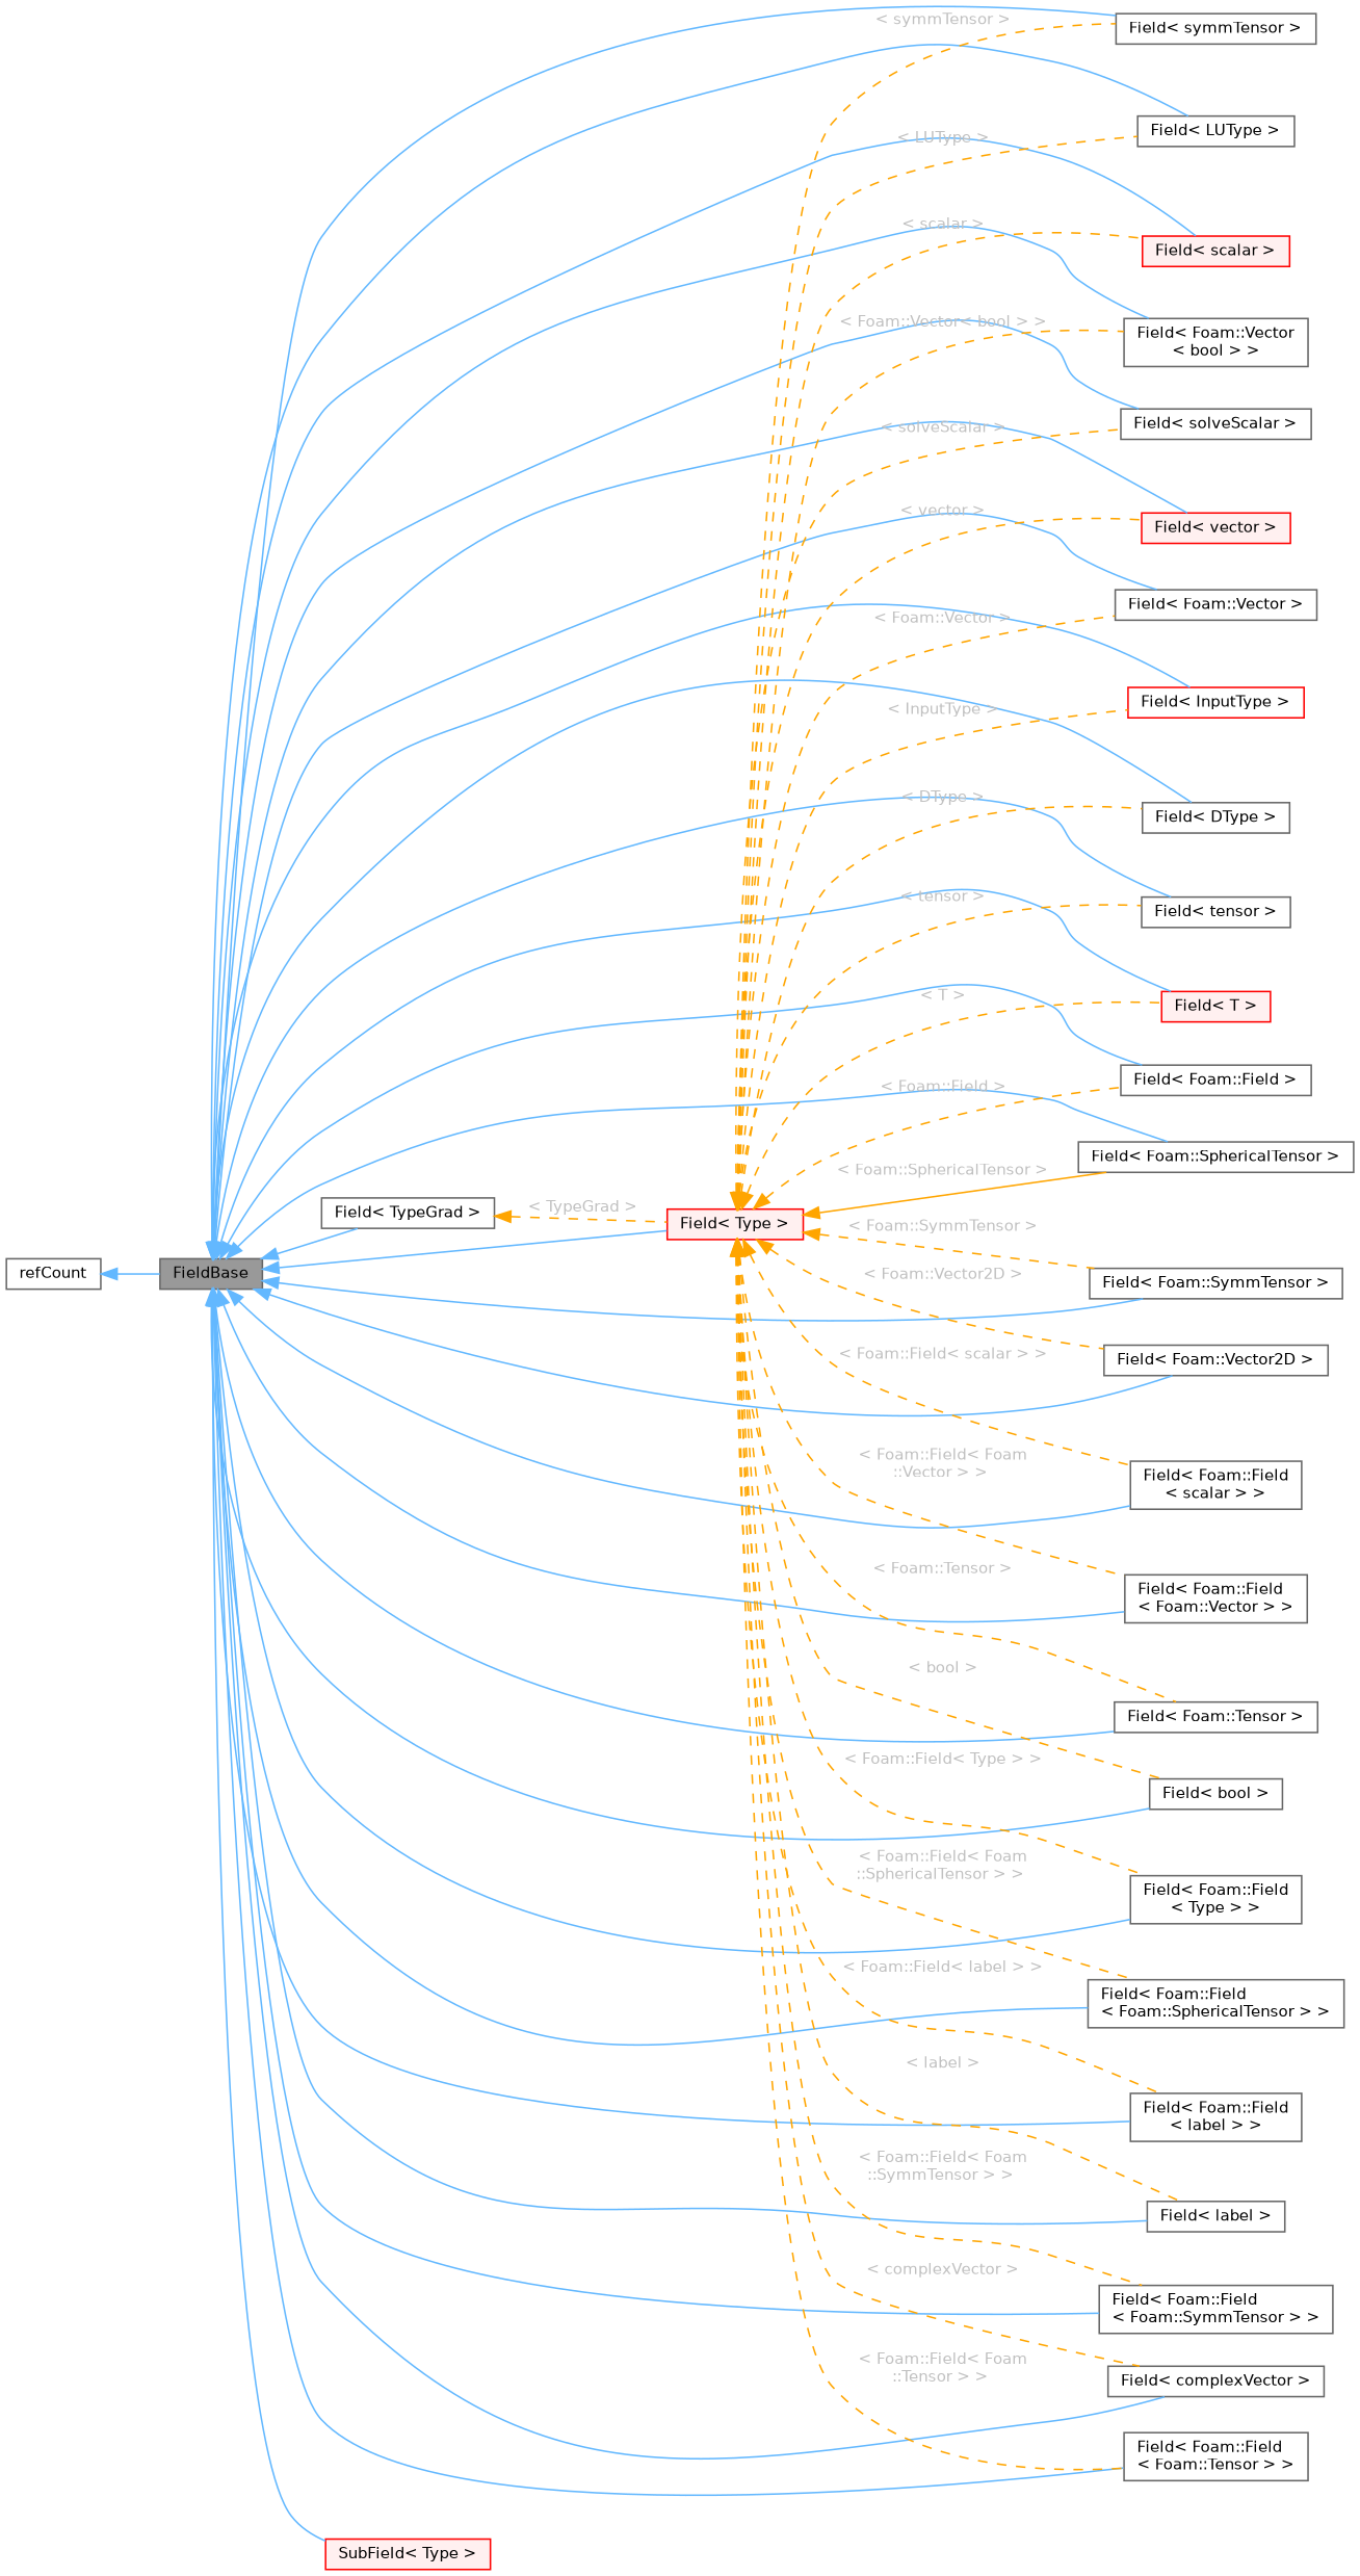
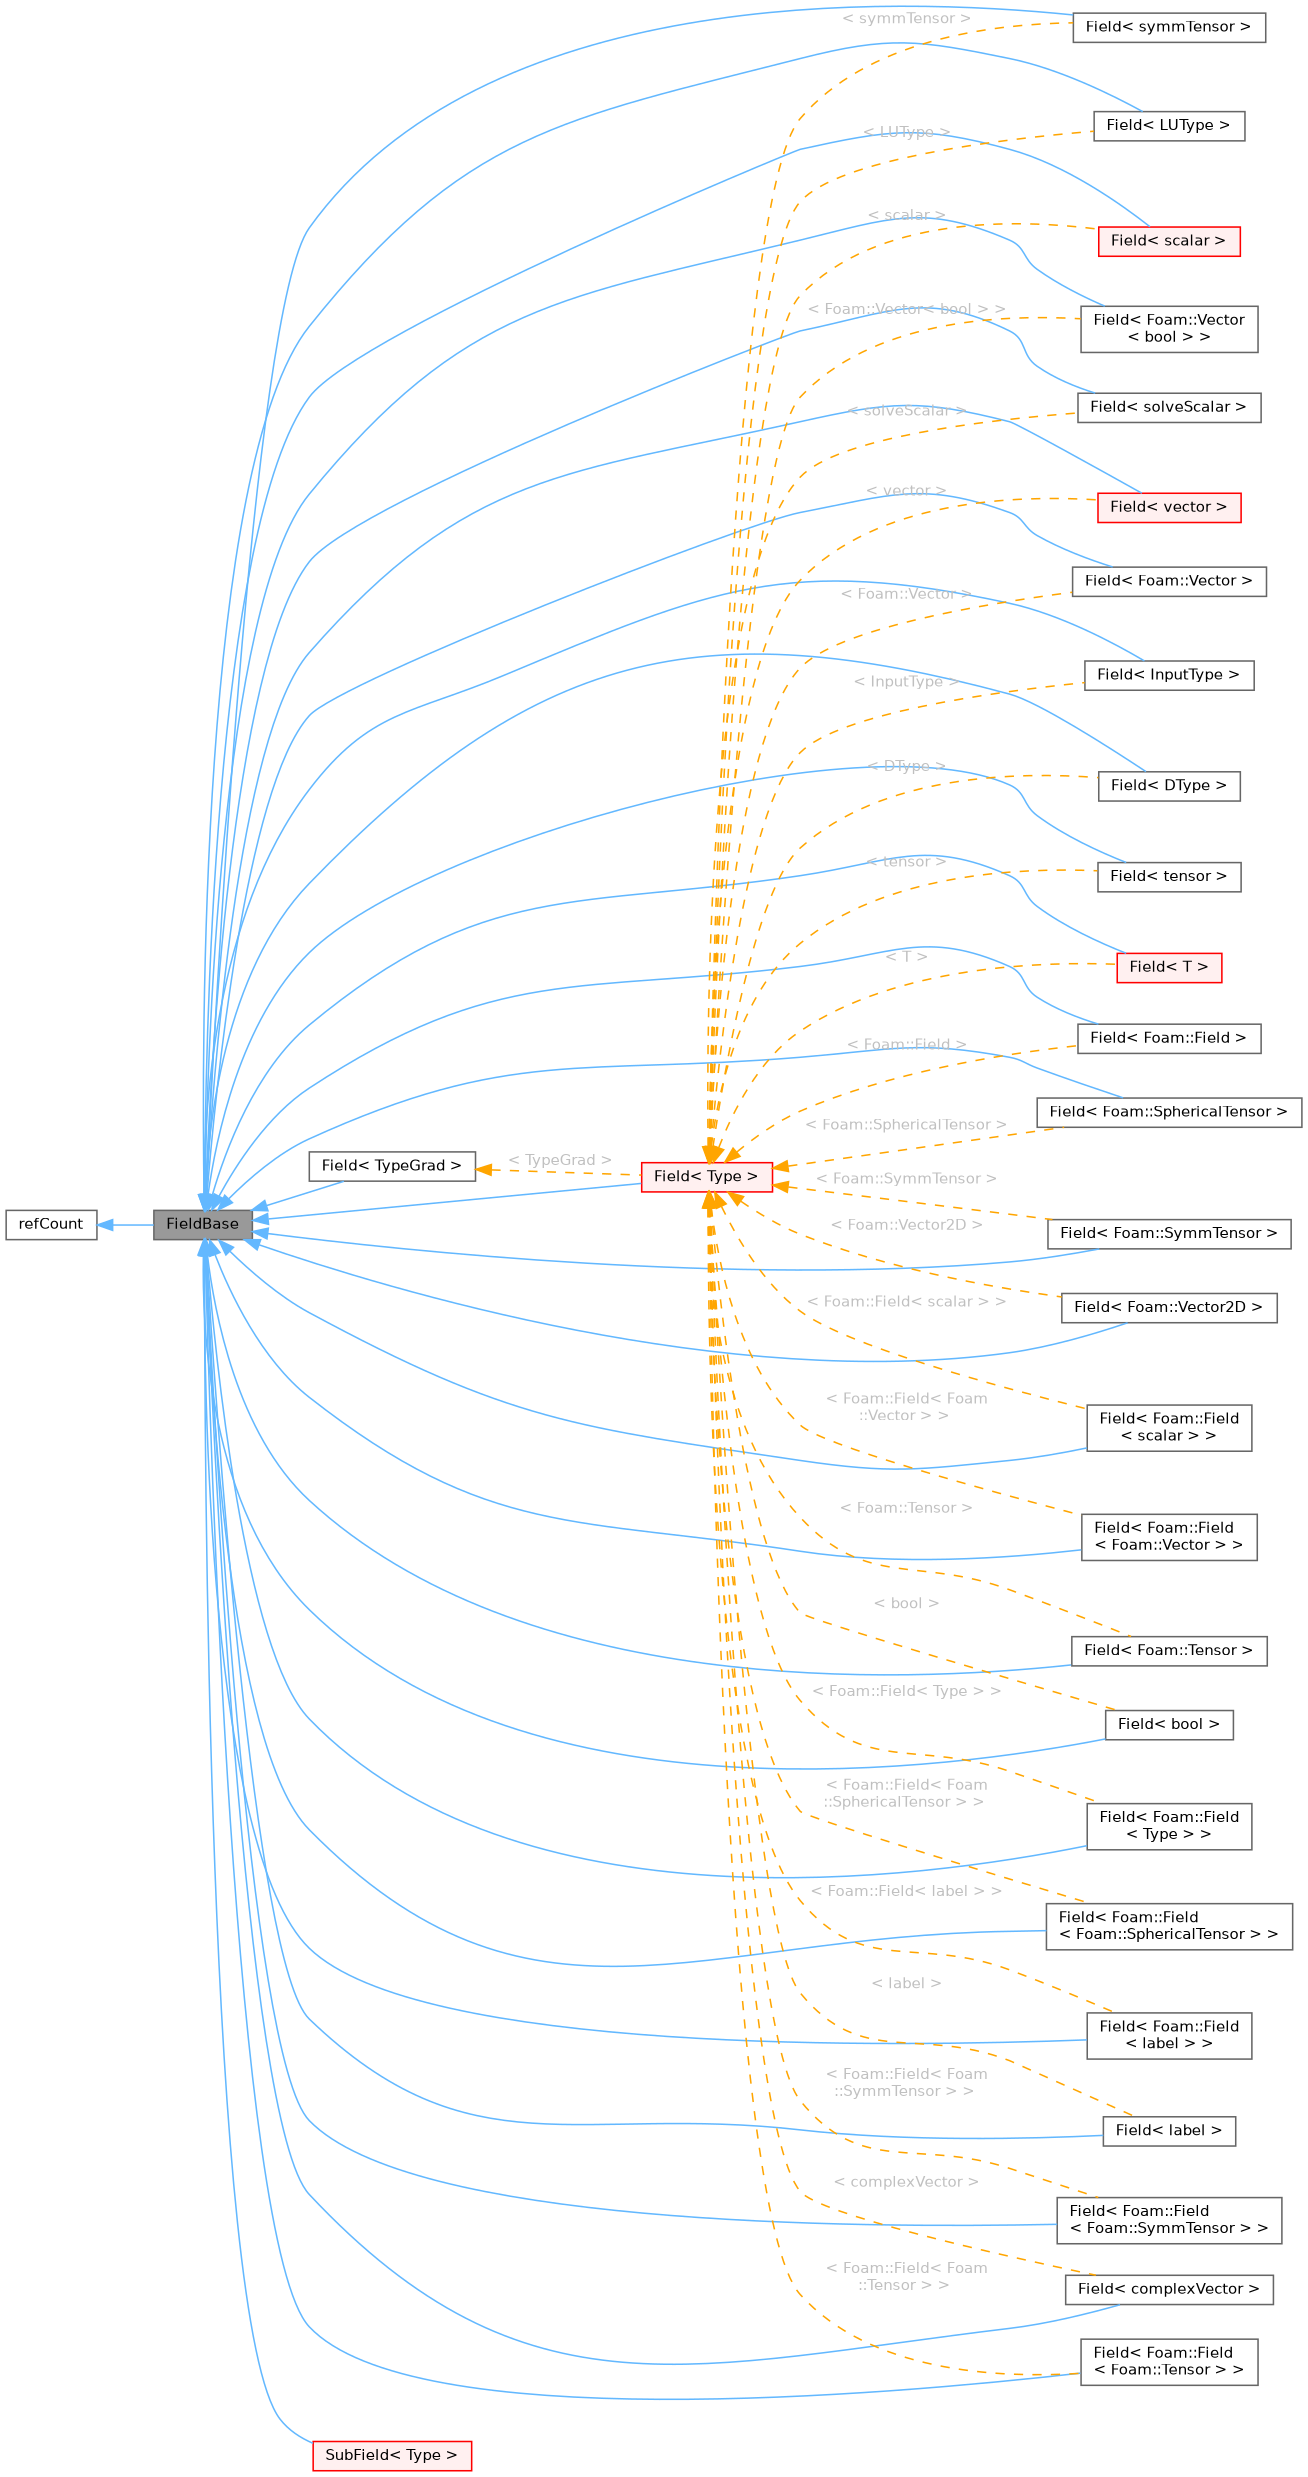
  digraph {
    rankdir=LR
    node [color=gray40 fillcolor=white fontname=Helvetica fontsize=10 shape=box style=filled]
    edge [color=steelblue1 dir=back fontname=Helvetica fontsize=10 labelfontname=Helvetica labelfontsize=10 style=solid]
    n1 [fillcolor=grey60 fontcolor=black height=0.2 label=FieldBase width=0.4]
    n2 [color=red fillcolor="#FFF0F0" height=0.2 label="Field\< T \>" width=0.4]
    n3 [height=0.2 label="Field\< symmTensor \>" width=0.4]
    n4 [color=red fillcolor="#FFF0F0" height=0.2 label="Field\< scalar \>" width=0.4]
    n5 [color=red fillcolor="#FFF0F0" height=0.2 label="Field\< vector \>" width=0.4]
    n6 [height=0.2 label="Field\< tensor \>" width=0.4]
    n7 [height=0.2 label="Field\< TypeGrad \>" width=0.4]
    n8 [height=0.2 label="Field\< Foam::SymmTensor \>" width=0.4]
    n9 [height=0.2 label="Field\< solveScalar \>" width=0.4]
    n10 [height=0.2 label="Field\< Foam::Vector \>" width=0.4]
    n11 [height=0.2 label="Field\< DType \>" width=0.4]
    n12 [height=0.2 label="Field\< Foam::Field \>" width=0.4]
    n13 [height=0.2 label="Field\< LUType \>" width=0.4]
    n14 [height=0.2 label="Field\< Foam::Vector\l\< bool \> \>" width=0.4]
-   n15 [color=red height=0.2 label="Field\< InputType \>" width=0.4]
+   n15 [height=0.2 label="Field\< InputType \>" width=0.4]
    n16 [height=0.2 label="Field\< bool \>" width=0.4]
    n17 [height=0.2 label="Field\< label \>" width=0.4]
    n18 [height=0.2 label="Field\< complexVector \>" width=0.4]
    n19 [height=0.2 label="Field\< Foam::SphericalTensor \>" width=0.4]
    n20 [height=0.2 label="Field\< Foam::Tensor \>" width=0.4]
    n21 [height=0.2 label="Field\< Foam::Field\l\< Type \> \>" width=0.4]
    n22 [height=0.2 label="Field\< Foam::Field\l\< label \> \>" width=0.4]
    n23 [height=0.2 label="Field\< Foam::Field\l\< scalar \> \>" width=0.4]
    n24 [height=0.2 label="Field\< Foam::Field\l\< Foam::Vector \> \>" width=0.4]
    n25 [height=0.2 label="Field\< Foam::Field\l\< Foam::SphericalTensor \> \>" width=0.4]
    n26 [height=0.2 label="Field\< Foam::Field\l\< Foam::SymmTensor \> \>" width=0.4]
    n27 [height=0.2 label="Field\< Foam::Field\l\< Foam::Tensor \> \>" width=0.4]
    n28 [height=0.2 label="Field\< Foam::Vector2D \>" width=0.4]
    n29 [color=red fillcolor="#FFF0F0" height=0.2 label="Field\< Type \>" width=0.4]
    n30 [color=red fillcolor="#FFF0F0" height=0.2 label="SubField\< Type \>" width=0.4]
    n31 [height=0.2 label=refCount width=0.4]
    n1 -> n2
    n1 -> n3
    n1 -> n4
    n1 -> n5
    n1 -> n6
    n1 -> n7
    n1 -> n8
    n1 -> n9
    n1 -> n10
    n1 -> n11
    n1 -> n12
    n1 -> n13
    n1 -> n14
    n1 -> n15
    n1 -> n16
    n1 -> n17
    n1 -> n18
    n1 -> n19
    n1 -> n20
    n1 -> n21
    n1 -> n22
    n1 -> n23
    n1 -> n24
    n1 -> n25
    n1 -> n26
    n1 -> n27
    n1 -> n28
    n1 -> n29
    n1 -> n30
    n7 -> n29 [color=orange fontcolor=grey label=" \< TypeGrad \>" style=dashed]
    n29 -> n2 [color=orange fontcolor=grey label=" \< T \>" style=dashed]
    n29 -> n3 [color=orange fontcolor=grey label=" \< symmTensor \>" style=dashed]
    n29 -> n4 [color=orange fontcolor=grey label=" \< scalar \>" style=dashed]
    n29 -> n5 [color=orange fontcolor=grey label=" \< vector \>" style=dashed]
    n29 -> n6 [color=orange fontcolor=grey label=" \< tensor \>" style=dashed]
    n29 -> n8 [color=orange fontcolor=grey label=" \< Foam::SymmTensor \>" style=dashed]
    n29 -> n9 [color=orange fontcolor=grey label=" \< solveScalar \>" style=dashed]
    n29 -> n10 [color=orange fontcolor=grey label=" \< Foam::Vector \>" style=dashed]
    n29 -> n11 [color=orange fontcolor=grey label=" \< DType \>" style=dashed]
    n29 -> n12 [color=orange fontcolor=grey label=" \< Foam::Field \>" style=dashed]
    n29 -> n13 [color=orange fontcolor=grey label=" \< LUType \>" style=dashed]
    n29 -> n14 [color=orange fontcolor=grey label=" \< Foam::Vector\< bool \> \>" style=dashed]
    n29 -> n15 [color=orange fontcolor=grey label=" \< InputType \>" style=dashed]
    n29 -> n16 [color=orange fontcolor=grey label=" \< bool \>" style=dashed]
    n29 -> n17 [color=orange fontcolor=grey label=" \< label \>" style=dashed]
    n29 -> n18 [color=orange fontcolor=grey label=" \< complexVector \>" style=dashed]
-   n29 -> n19 [color=orange fontcolor=grey label=" \< Foam::SphericalTensor \>"]
+   n29 -> n19 [color=orange fontcolor=grey label=" \< Foam::SphericalTensor \>" style=dashed]
    n29 -> n20 [color=orange fontcolor=grey label=" \< Foam::Tensor \>" style=dashed]
    n29 -> n21 [color=orange fontcolor=grey label=" \< Foam::Field\< Type \> \>" style=dashed]
    n29 -> n22 [color=orange fontcolor=grey label=" \< Foam::Field\< label \> \>" style=dashed]
    n29 -> n23 [color=orange fontcolor=grey label=" \< Foam::Field\< scalar \> \>" style=dashed]
    n29 -> n24 [color=orange fontcolor=grey label=" \< Foam::Field\< Foam\l::Vector \> \>" style=dashed]
    n29 -> n25 [color=orange fontcolor=grey label=" \< Foam::Field\< Foam\l::SphericalTensor \> \>" style=dashed]
    n29 -> n26 [color=orange fontcolor=grey label=" \< Foam::Field\< Foam\l::SymmTensor \> \>" style=dashed]
    n29 -> n27 [color=orange fontcolor=grey label=" \< Foam::Field\< Foam\l::Tensor \> \>" style=dashed]
    n29 -> n28 [color=orange fontcolor=grey label=" \< Foam::Vector2D \>" style=dashed]
    n31 -> n1
  }
